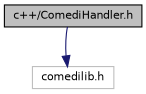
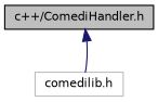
  digraph {
    node [fontname=Helvetica fontsize=10 shape=record]
    n1 [color=black fillcolor=grey75 fontcolor=black height=0.2 label="c++/ComediHandler.h" style=filled width=0.4]
    n2 [color=grey75 height=0.2 label="comedilib.h" width=0.4]
-   n1 -> n2 [color=midnightblue fontname=Helvetica fontsize=10 labelfontname=Helvetica labelfontsize=10 style=solid]
+   n2 -> n1 [color=midnightblue fontname=Helvetica fontsize=10 labelfontname=Helvetica labelfontsize=10 style=solid]
  }
